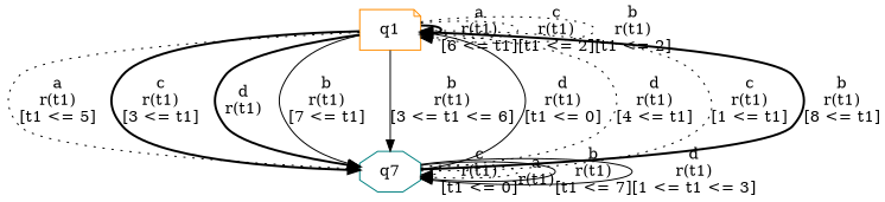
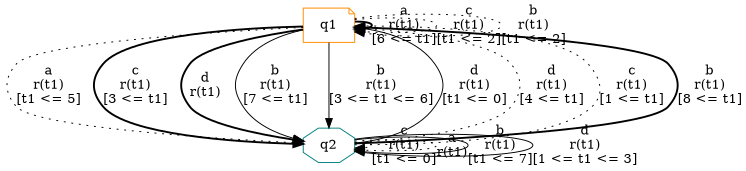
  digraph {
    edge [style=dotted]
    n1 [label=q1 color=darkorange shape=note]
-   n2 [label=q7 shape=octagon color=teal]
+   n2 [label=q2 shape=octagon color=teal]
    n1 -> n1 [label="a\nr(t1)\n[6 <= t1]" style=bold]
    n1 -> n1 [label="c\nr(t1)\n[t1 <= 2]"]
    n1 -> n1 [label="b\nr(t1)\n[t1 <= 2]"]
    n1 -> n2 [label="a\nr(t1)\n[t1 <= 5]"]
    n1 -> n2 [label="c\nr(t1)\n[3 <= t1]" style=bold]
    n1 -> n2 [label="d\nr(t1)\n" style=bold]
    n1 -> n2 [label="b\nr(t1)\n[7 <= t1]" style=solid]
    n1 -> n2 [label="b\nr(t1)\n[3 <= t1 <= 6]" style=solid]
    n2 -> n1 [label="d\nr(t1)\n[t1 <= 0]" style=solid]
    n2 -> n1 [label="d\nr(t1)\n[4 <= t1]"]
    n2 -> n1 [label="c\nr(t1)\n[1 <= t1]"]
    n2 -> n1 [label="b\nr(t1)\n[8 <= t1]" style=bold]
    n2 -> n2 [label="c\nr(t1)\n[t1 <= 0]"]
    n2 -> n2 [label="a\nr(t1)\n"]
    n2 -> n2 [label="b\nr(t1)\n[t1 <= 7]" style=solid]
    n2 -> n2 [label="d\nr(t1)\n[1 <= t1 <= 3]" style=solid]
  }
